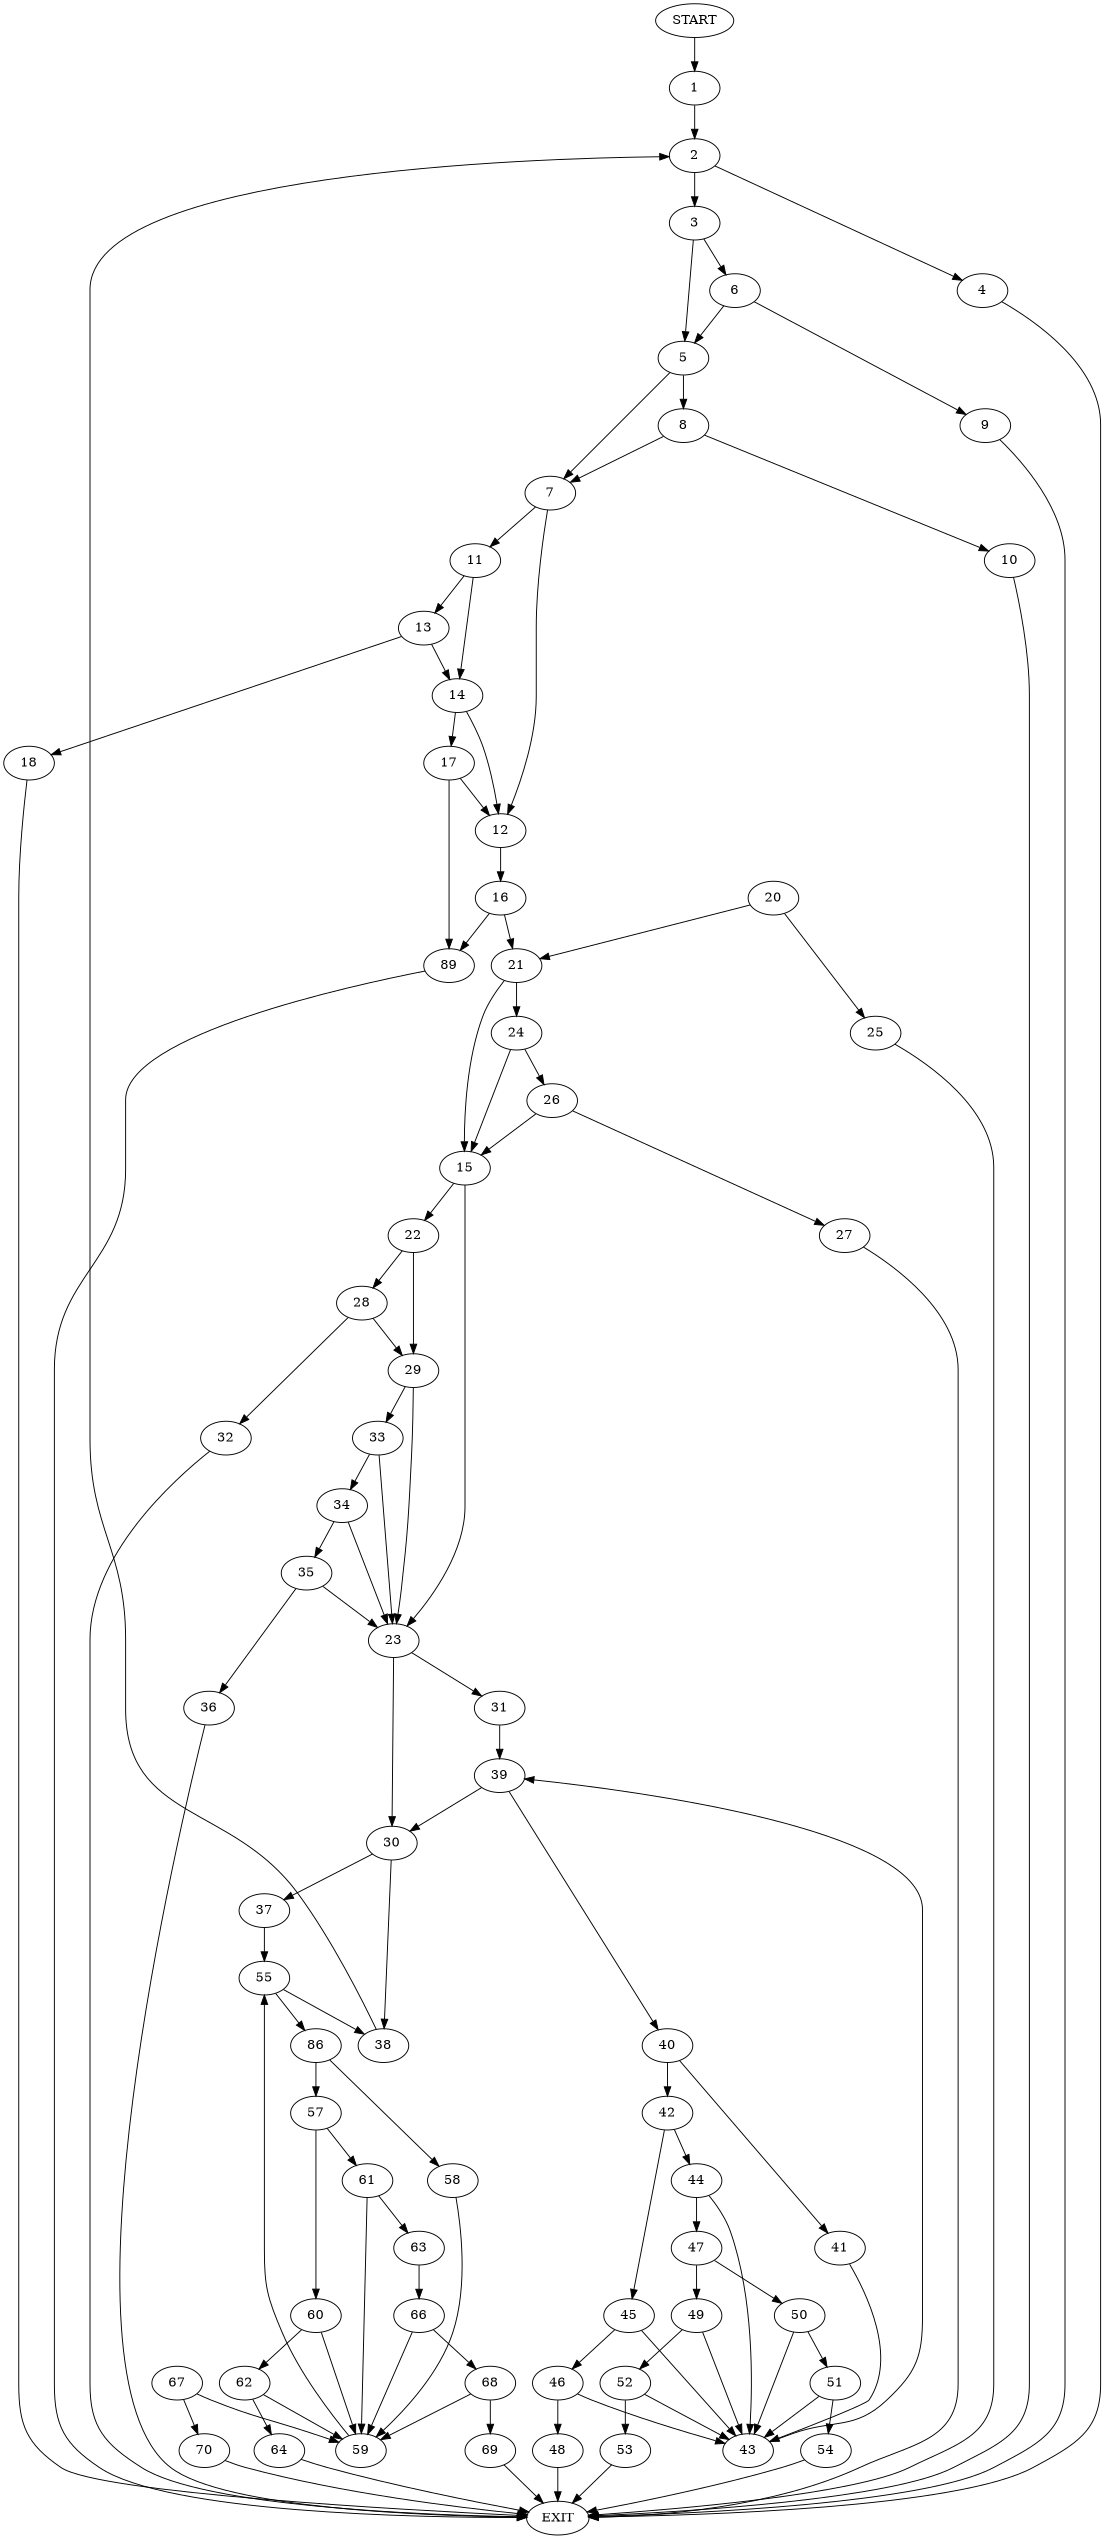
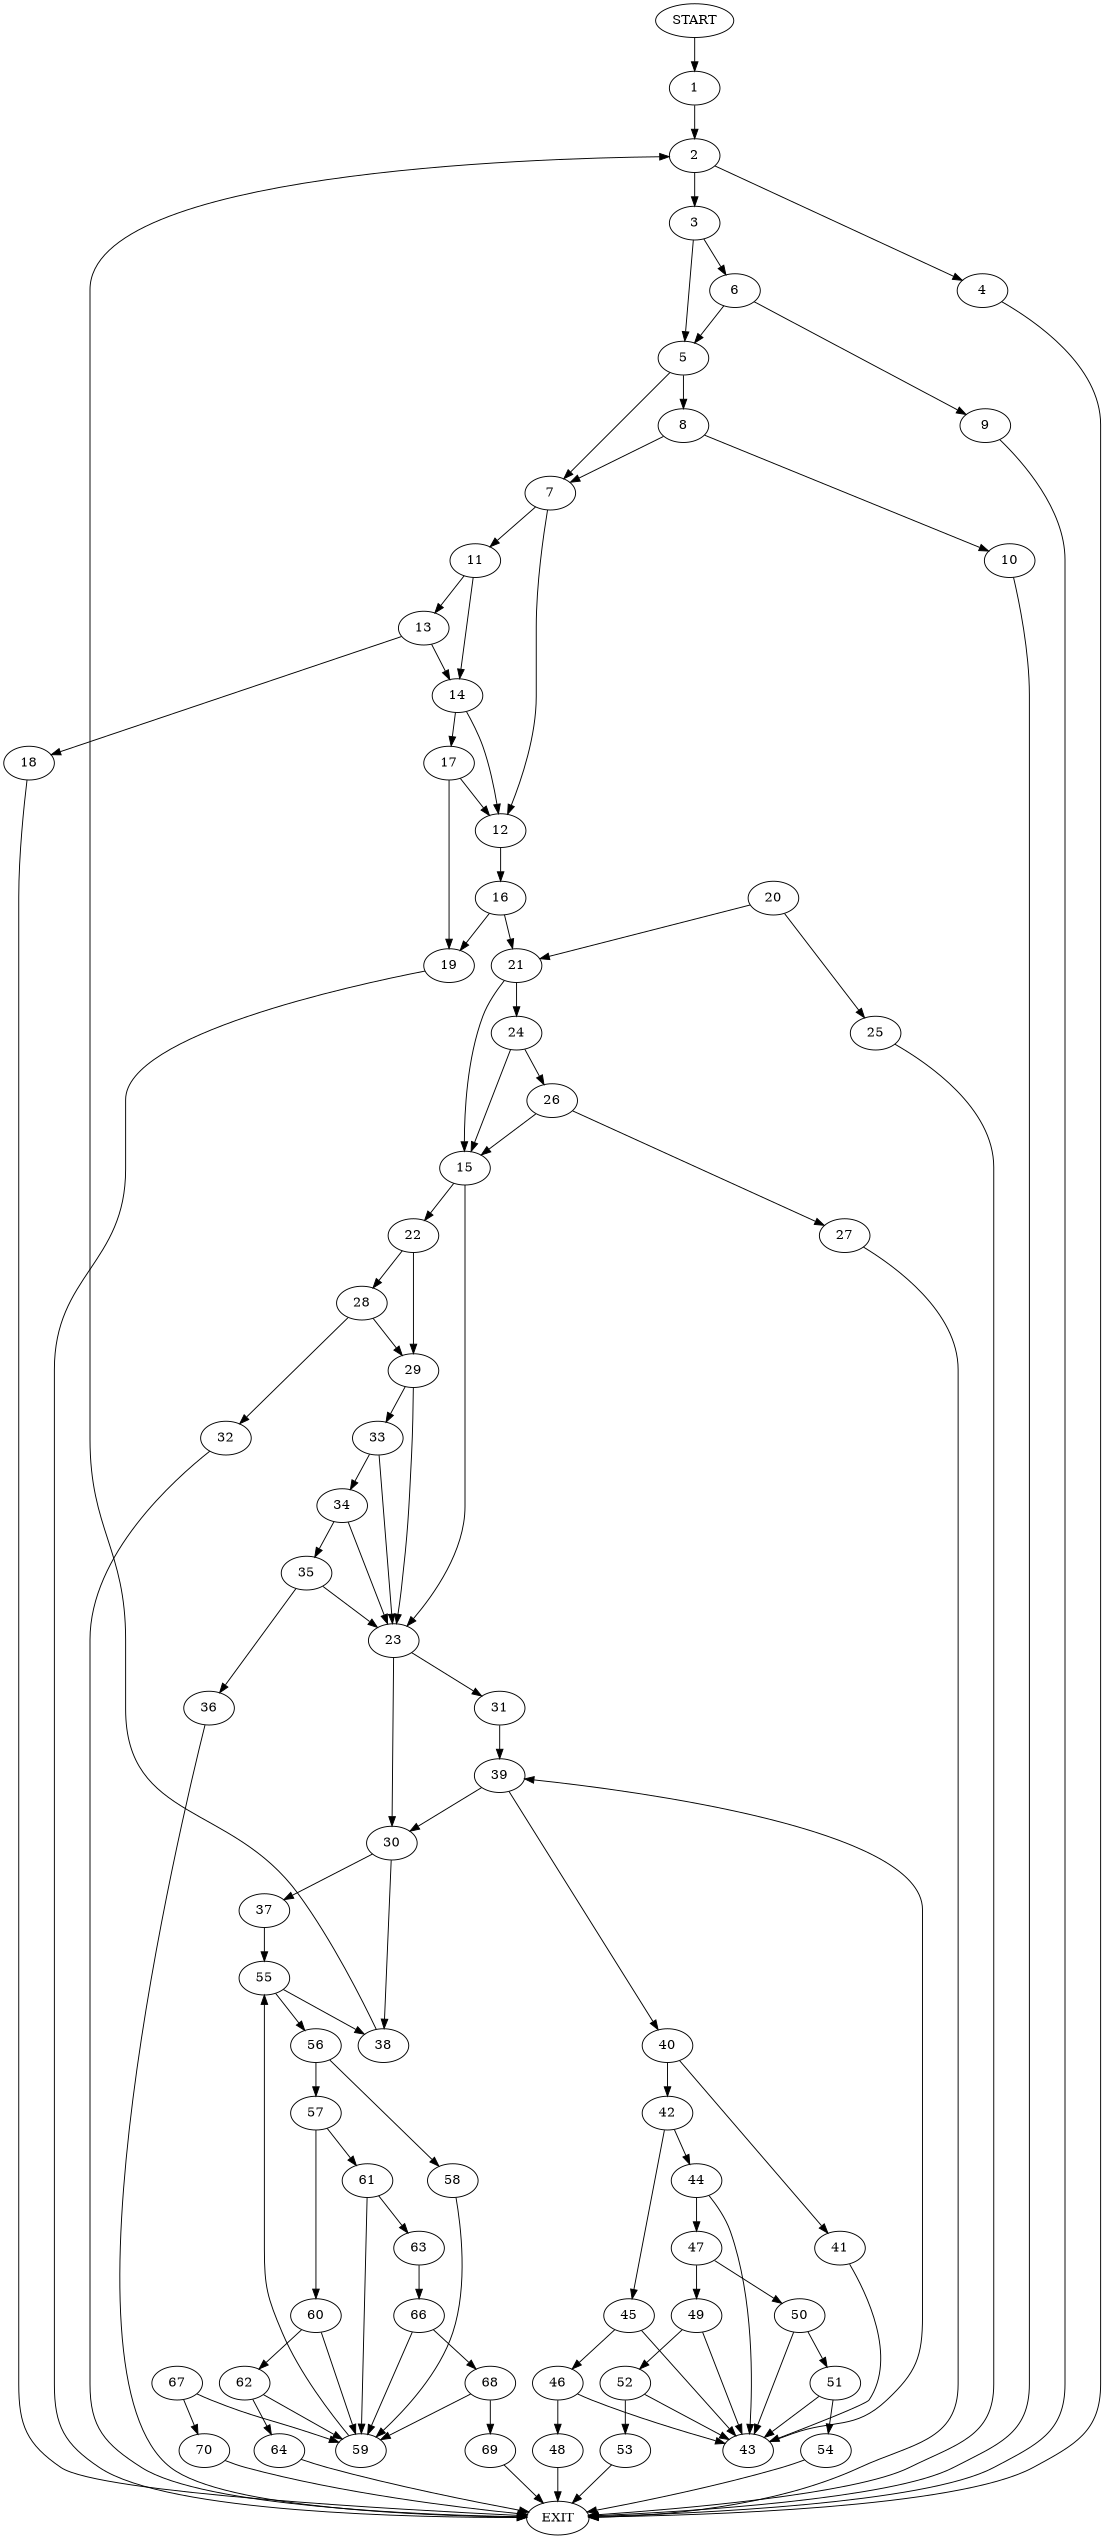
  digraph {
    n1 [label=START]
    1
    2
    n4 [label=EXIT]
    3
    4
    5
    6
    7
    8
    9
    11
    12
    10
    13
    14
    16
    18
    17
    15
    22
    23
    21
-   19 [label=89]
+   19
    28
    29
    30
    31
    20
    25
    24
    26
    32
    33
    37
    38
    39
    27
    34
    55
    40
    35
    36
-   56 [label=86]
+   56
    41
    42
    43
    44
    45
    47
    46
    49
    50
    48
    52
    51
    53
    54
    57
    58
    60
    61
    59
    62
    63
    64
    66
    68
    67
    70
    69
    n1 -> 1
    1 -> 2
    2 -> 3
    2 -> 4
    3 -> 5
    3 -> 6
    4 -> n4
    5 -> 7
    5 -> 8
    6 -> 5
    6 -> 9
    7 -> 11
    7 -> 12
    8 -> 7
    8 -> 10
    9 -> n4
    11 -> 13
    11 -> 14
    12 -> 16
    10 -> n4
    13 -> 14
    13 -> 18
    14 -> 12
    14 -> 17
    16 -> 21
    16 -> 19
    18 -> n4
    17 -> 12
    17 -> 19
    15 -> 22
    15 -> 23
    22 -> 28
    22 -> 29
    23 -> 30
    23 -> 31
    21 -> 15
    21 -> 24
    19 -> n4
    28 -> 29
    28 -> 32
    29 -> 23
    29 -> 33
    30 -> 37
    30 -> 38
    31 -> 39
    20 -> 21
    20 -> 25
    25 -> n4
    24 -> 15
    24 -> 26
    26 -> 15
    26 -> 27
    32 -> n4
    33 -> 23
    33 -> 34
    37 -> 55
    38 -> 2
    39 -> 30
    39 -> 40
    27 -> n4
    34 -> 23
    34 -> 35
    55 -> 38
    55 -> 56
    40 -> 41
    40 -> 42
    35 -> 23
    35 -> 36
    36 -> n4
    56 -> 57
    56 -> 58
    41 -> 43
    42 -> 44
    42 -> 45
    43 -> 39
    44 -> 43
    44 -> 47
    45 -> 43
    45 -> 46
    47 -> 49
    47 -> 50
    46 -> 43
    46 -> 48
    49 -> 43
    49 -> 52
    50 -> 43
    50 -> 51
    48 -> n4
    52 -> 43
    52 -> 53
    51 -> 43
    51 -> 54
    53 -> n4
    54 -> n4
    57 -> 60
    57 -> 61
    58 -> 59
    60 -> 59
    60 -> 62
    61 -> 59
    61 -> 63
    59 -> 55
    62 -> 59
    62 -> 64
    63 -> 66
    64 -> n4
    66 -> 59
    66 -> 68
    68 -> 59
    68 -> 69
    67 -> 59
    67 -> 70
    70 -> n4
    69 -> n4
  }
